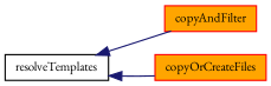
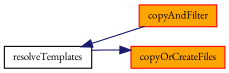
  digraph {
    fontname="EB Garamond"
    rankdir=LR
    node [color=red fillcolor=orange fontname="EB Garamond" fontsize=10 shape=record style=filled]
    edge [color=midnightblue dir=back fontname="EB Garamond" fontsize=10 labelfontname=Helvetica labelfontsize=10 style=solid]
    n1 [color=black fillcolor=white fontcolor=black height=0.2 label=resolveTemplates width=0.4]
    n2 [height=0.2 label=copyAndFilter width=0.4]
    n3 [height=0.2 label=copyOrCreateFiles width=0.4]
    n1 -> n2
-   n1 -> n3
+   n3 -> n1
  }
